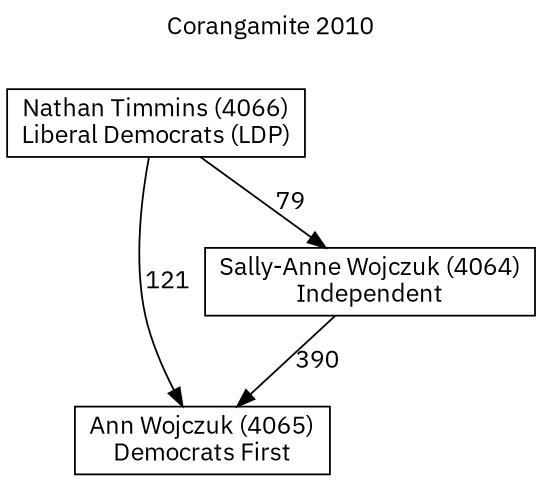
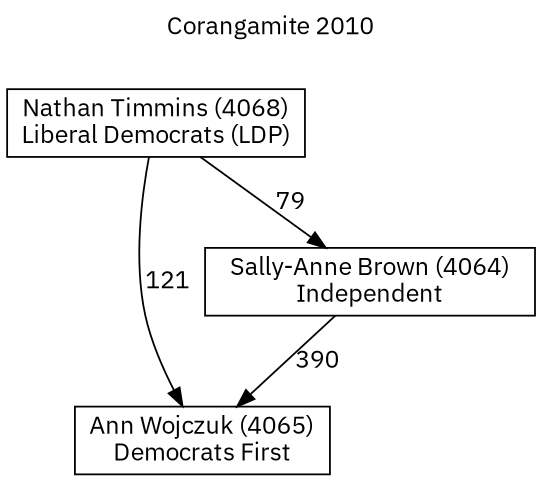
  digraph {
    fontname="IBM Plex Sans"
    label="Corangamite 2010"
    labelloc=t
    mclimit=10
    node [fontname="IBM Plex Sans" shape=box]
    edge [fontname="IBM Plex Sans"]
    n1 [label="Ann Wojczuk (4065)\nDemocrats First"]
-   n2 [label="Sally-Anne Wojczuk (4064)\nIndependent"]
-   n3 [label="Nathan Timmins (4066)\nLiberal Democrats (LDP)"]
+   n2 [label="Sally-Anne Brown (4064)\nIndependent"]
+   n3 [label="Nathan Timmins (4068)\nLiberal Democrats (LDP)"]
    n2 -> n1 [label=390]
    n3 -> n1 [label=121]
    n3 -> n2 [label=79]
  }
